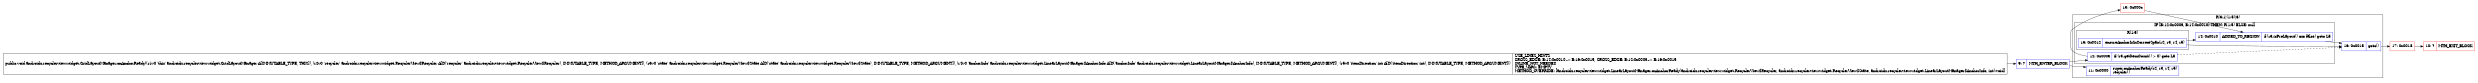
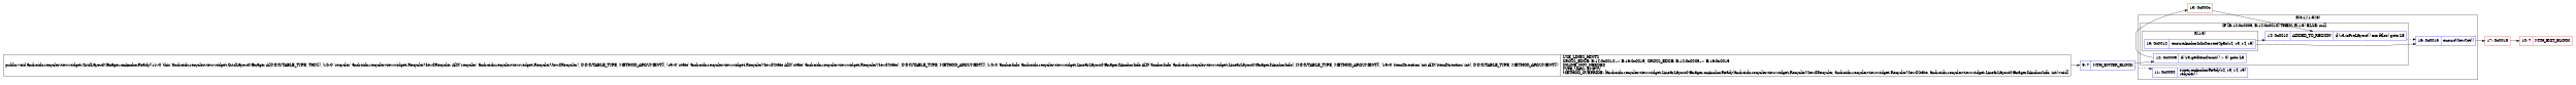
  digraph {
    rankdir=LR
    node [color=blue shape=record]
    n1 [label="{15\:\ 0x0012|ensureAnchorIsInCorrectSpan(r2, r3, r4, r5)\l}"]
    n2 [label="{12\:\ 0x000a|if (r3.getItemCount() \> 0) goto L3\l}"]
    n3 [label="{14\:\ 0x0010|ADDED_TO_REGION\l|if (r3.isPreLayout() == false) goto L5\l}"]
    n4 [label="{11\:\ 0x0000|super.onAnchorReady(r2, r3, r4, r5)\lrecycler()\l}"]
-   n5 [label="{16\:\ 0x0015|goto()\l}"]
+   n5 [label="{16\:\ 0x0015|ensureViewSet()\l}"]
    n6 [color=red label="{13\:\ 0x000c}"]
    n7 [color=red label="{17\:\ 0x0018}"]
    n8 [color=red label="{10\:\ ?|MTH_EXIT_BLOCK\l}"]
    n9 [label="{9\:\ ?|MTH_ENTER_BLOCK\l}"]
    n10 [label="{public void androidx.recyclerview.widget.GridLayoutManager.onAnchorReady((r1v0 'this' androidx.recyclerview.widget.GridLayoutManager A[IMMUTABLE_TYPE, THIS]), (r2v0 'recycler' androidx.recyclerview.widget.RecyclerView$Recycler A[D('recycler' androidx.recyclerview.widget.RecyclerView$Recycler), IMMUTABLE_TYPE, METHOD_ARGUMENT]), (r3v0 'state' androidx.recyclerview.widget.RecyclerView$State A[D('state' androidx.recyclerview.widget.RecyclerView$State), IMMUTABLE_TYPE, METHOD_ARGUMENT]), (r4v0 'anchorInfo' androidx.recyclerview.widget.LinearLayoutManager$AnchorInfo A[D('anchorInfo' androidx.recyclerview.widget.LinearLayoutManager$AnchorInfo), IMMUTABLE_TYPE, METHOD_ARGUMENT]), (r5v0 'itemDirection' int A[D('itemDirection' int), IMMUTABLE_TYPE, METHOD_ARGUMENT]))  | USE_LINES_HINTS\lCROSS_EDGE: B:14:0x0010 \-\> B:16:0x0015, CROSS_EDGE: B:12:0x000a \-\> B:16:0x0015\lINLINE_NOT_NEEDED\lTYPE_VARS: EMPTY\lMETHOD_OVERRIDE: [androidx.recyclerview.widget.LinearLayoutManager.onAnchorReady(androidx.recyclerview.widget.RecyclerView$Recycler, androidx.recyclerview.widget.RecyclerView$State, androidx.recyclerview.widget.LinearLayoutManager$AnchorInfo, int):void]\l}" color=""]
    subgraph cluster_1 {
      label="R(3:1|(1:5)|6)"
      n4
      n5
      subgraph cluster_2 {
        label="IF [B:12:0x000a, B:14:0x0010] THEN: R(1:5) ELSE: null"
        n2
        n3
        subgraph cluster_3 {
          label="R(1:5)"
          n1
        }
      }
    }
    n1 -> n3
    n1 -> n5
-   n2 -> n5 [style=dashed]
    n2 -> n6
-   n3 -> n5 [style=solid]
+   n3 -> n5 [style=dashed]
    n5 -> n7
    n6 -> n3
    n7 -> n8
    n9 -> n2
-   n9 -> n4
+   n9 -> n4 [style=dashed]
    n10 -> n9
  }
